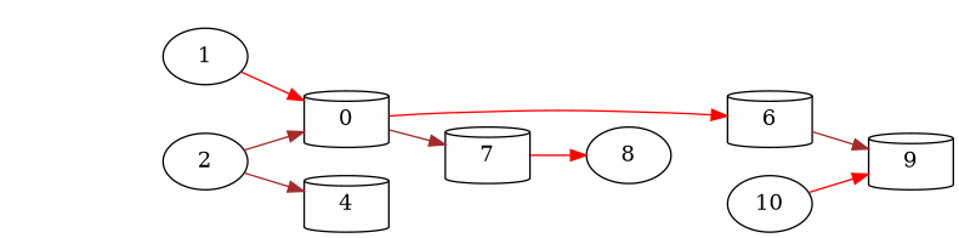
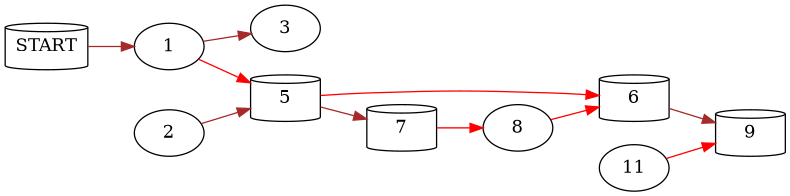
  digraph {
    rankdir=LR
    node [shape=cylinder]
    edge [color=brown]
+   n1 [label=START]
    1 [shape=ellipse]
-   5 [label=0]
+   3 [shape=ellipse]
+   5
    2 [shape=ellipse]
-   4
    6
    7
    9
    8 [shape=ellipse]
-   10 [shape=ellipse]
+   10 [shape=ellipse label=11]
+   n1 -> 1
+   1 -> 3
    1 -> 5 [color=red]
    5 -> 6 [color=red]
    5 -> 7
    2 -> 5
-   2 -> 4
    6 -> 9
    7 -> 8 [color=red]
+   8 -> 6 [color=red]
    10 -> 9 [color=red]
  }
